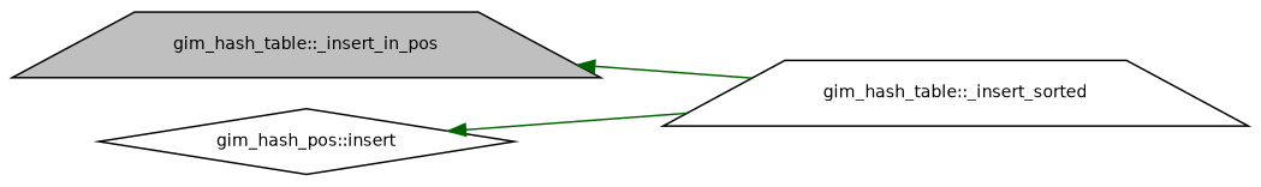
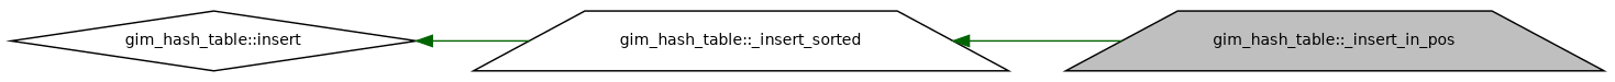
  digraph {
    fontname="DejaVu Sans"
    rankdir=LR
    node [color=black fontname="DejaVu Sans" fontsize=10 shape=trapezium]
    edge [color=darkgreen dir=back fontname="DejaVu Sans" fontsize=10 labelfontname=FreeSans labelfontsize=10 style=solid]
    n1 [fillcolor=grey75 fontcolor=black height=0.2 label="gim_hash_table::_insert_in_pos" style=filled width=0.4]
    n2 [height=0.2 label="gim_hash_table::_insert_sorted" width=0.4]
-   n3 [height=0.2 label="gim_hash_pos::insert" shape=diamond width=0.4]
-   n1 -> n2
+   n3 [height=0.2 label="gim_hash_table::insert" shape=diamond width=0.4]
+   n2 -> n1
    n3 -> n2
  }
